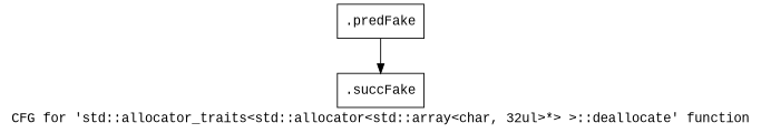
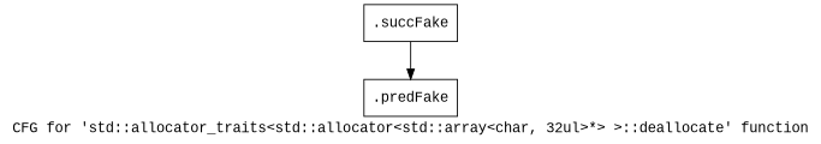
  digraph {
    label="CFG for 'std::allocator_traits\<std::allocator\<std::array\<char, 32ul\>*\> \>::deallocate' function"
    fontname="Liberation Mono"
    node [shape=record fontname="Liberation Mono"]
    n1 [label="{.predFake}"]
    n2 [filename="/mnt/xilinx/Vitis_HLS/2021.2/tps/lnx64/gcc-6.2.0/lib/gcc/x86_64-pc-linux-gnu/6.2.0/../../../../include/c++/6.2.0/bits/alloc_traits.h" label="{.succFake}" linenumber=442]
-   n1 -> n2 [execusionnum=0 filename="/mnt/xilinx/Vitis_HLS/2021.2/tps/lnx64/gcc-6.2.0/lib/gcc/x86_64-pc-linux-gnu/6.2.0/../../../../include/c++/6.2.0/bits/alloc_traits.h" fontname="Liberation Mono"]
+   n2 -> n1 [execusionnum=0 filename="/mnt/xilinx/Vitis_HLS/2021.2/tps/lnx64/gcc-6.2.0/lib/gcc/x86_64-pc-linux-gnu/6.2.0/../../../../include/c++/6.2.0/bits/alloc_traits.h" fontname="Liberation Mono"]
  }
